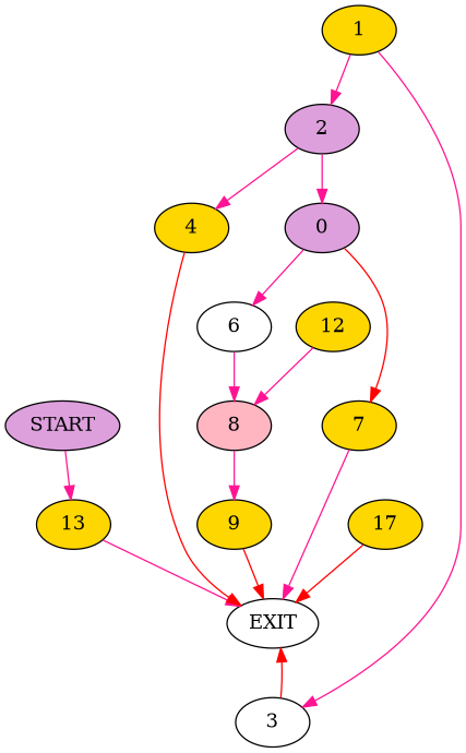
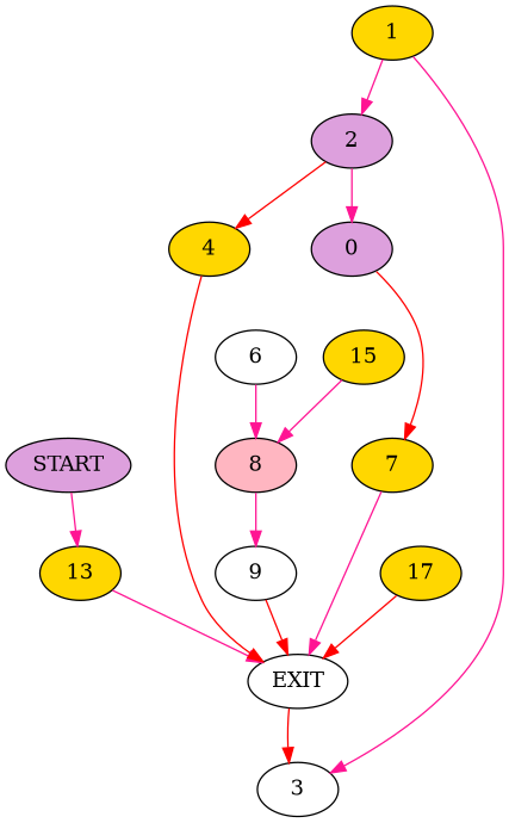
  digraph {
    node [fillcolor=gold style=filled]
    edge [color=deeppink]
    n1 [fillcolor=plum label=START]
    13
    2 [fillcolor=plum]
    1
    3 [fillcolor=white]
    n6 [fillcolor=white label=EXIT]
    4
    n8 [fillcolor=plum label=0]
    6 [fillcolor=white]
    7
    8 [fillcolor=lightpink]
-   9
+   9 [fillcolor=white]
    n13 [label=17]
-   12
+   12 [label=15]
    n1 -> 13
    13 -> n6
-   2 -> 4
+   2 -> 4 [color=red]
    2 -> n8
    1 -> 2
    1 -> 3
-   3 -> n6 [color=red]
+   n6 -> 3 [color=red]
    4 -> n6 [color=red]
-   n8 -> 6
    n8 -> 7 [color=red]
    6 -> 8
    7 -> n6
    8 -> 9
    9 -> n6 [color=red]
    n13 -> n6 [color=red]
    12 -> 8
  }
